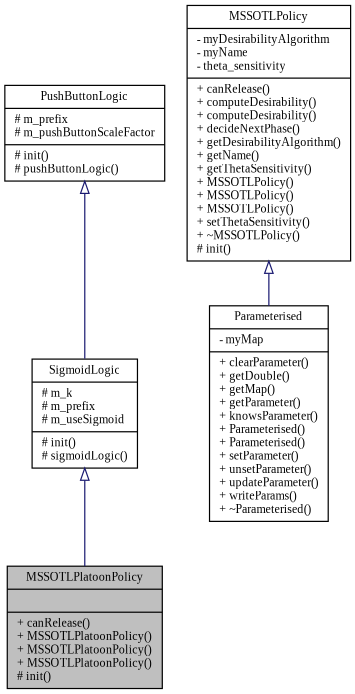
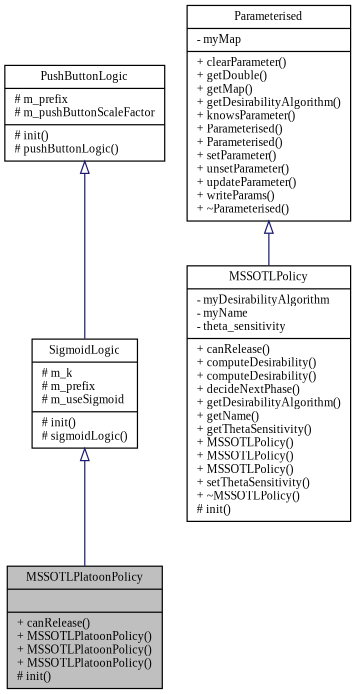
  digraph {
    fontname="Liberation Serif"
    node [color=black fillcolor=white fontname="Liberation Serif" fontsize=10 shape=record style=filled]
    edge [arrowtail=onormal color=midnightblue dir=back fontname="Liberation Serif" fontsize=10 labelfontname=Helvetica labelfontsize=10 style=solid]
    n1 [fillcolor=grey75 fontcolor=black height=0.2 label="{MSSOTLPlatoonPolicy\n||+ canRelease()\l+ MSSOTLPlatoonPolicy()\l+ MSSOTLPlatoonPolicy()\l+ MSSOTLPlatoonPolicy()\l# init()\l}" width=0.4]
    n2 [height=0.2 label="{MSSOTLPolicy\n|- myDesirabilityAlgorithm\l- myName\l- theta_sensitivity\l|+ canRelease()\l+ computeDesirability()\l+ computeDesirability()\l+ decideNextPhase()\l+ getDesirabilityAlgorithm()\l+ getName()\l+ getThetaSensitivity()\l+ MSSOTLPolicy()\l+ MSSOTLPolicy()\l+ MSSOTLPolicy()\l+ setThetaSensitivity()\l+ ~MSSOTLPolicy()\l# init()\l}" width=0.4]
-   n3 [height=0.2 label="{Parameterised\n|- myMap\l|+ clearParameter()\l+ getDouble()\l+ getMap()\l+ getParameter()\l+ knowsParameter()\l+ Parameterised()\l+ Parameterised()\l+ setParameter()\l+ unsetParameter()\l+ updateParameter()\l+ writeParams()\l+ ~Parameterised()\l}" width=0.4]
+   n3 [height=0.2 label="{Parameterised\n|- myMap\l|+ clearParameter()\l+ getDouble()\l+ getMap()\l+ getDesirabilityAlgorithm()\l+ knowsParameter()\l+ Parameterised()\l+ Parameterised()\l+ setParameter()\l+ unsetParameter()\l+ updateParameter()\l+ writeParams()\l+ ~Parameterised()\l}" width=0.4]
    n4 [height=0.2 label="{SigmoidLogic\n|# m_k\l# m_prefix\l# m_useSigmoid\l|# init()\l# sigmoidLogic()\l}" width=0.4]
    n5 [height=0.2 label="{PushButtonLogic\n|# m_prefix\l# m_pushButtonScaleFactor\l|# init()\l# pushButtonLogic()\l}" width=0.4]
-   n2 -> n3
+   n3 -> n2
    n4 -> n1
    n5 -> n4
  }
